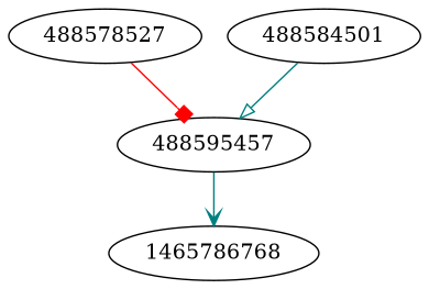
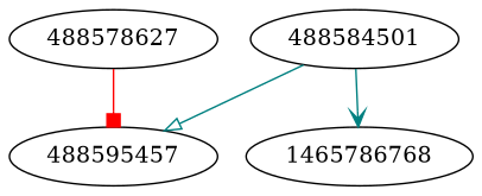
  strict digraph {
    edge [color=teal]
-   488578627 [label=488578527]
+   488578627
    488595457
    488584501
    1465786768
    488578627 -> 488595457 [arrowhead=box color=red]
    488584501 -> 488595457 [arrowhead=onormal]
-   488595457 -> 1465786768 [arrowhead=vee]
+   488584501 -> 1465786768 [arrowhead=vee]
  }
